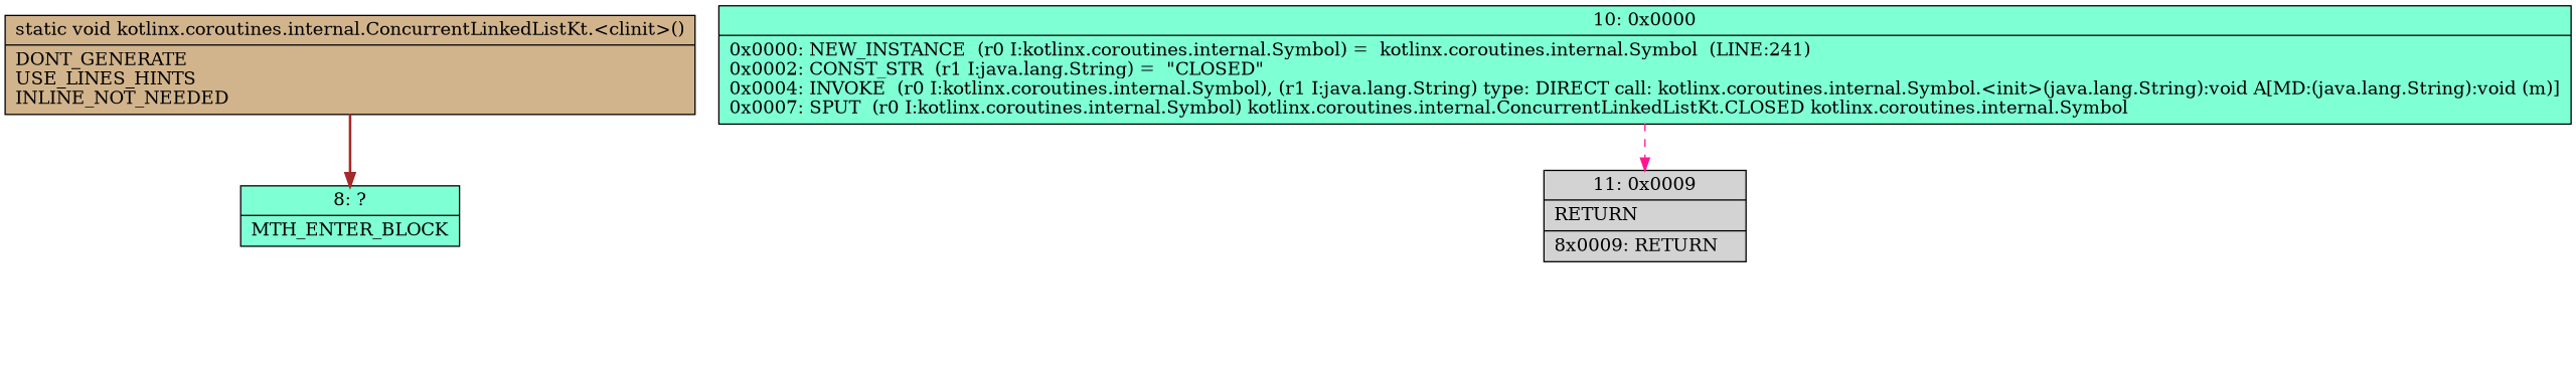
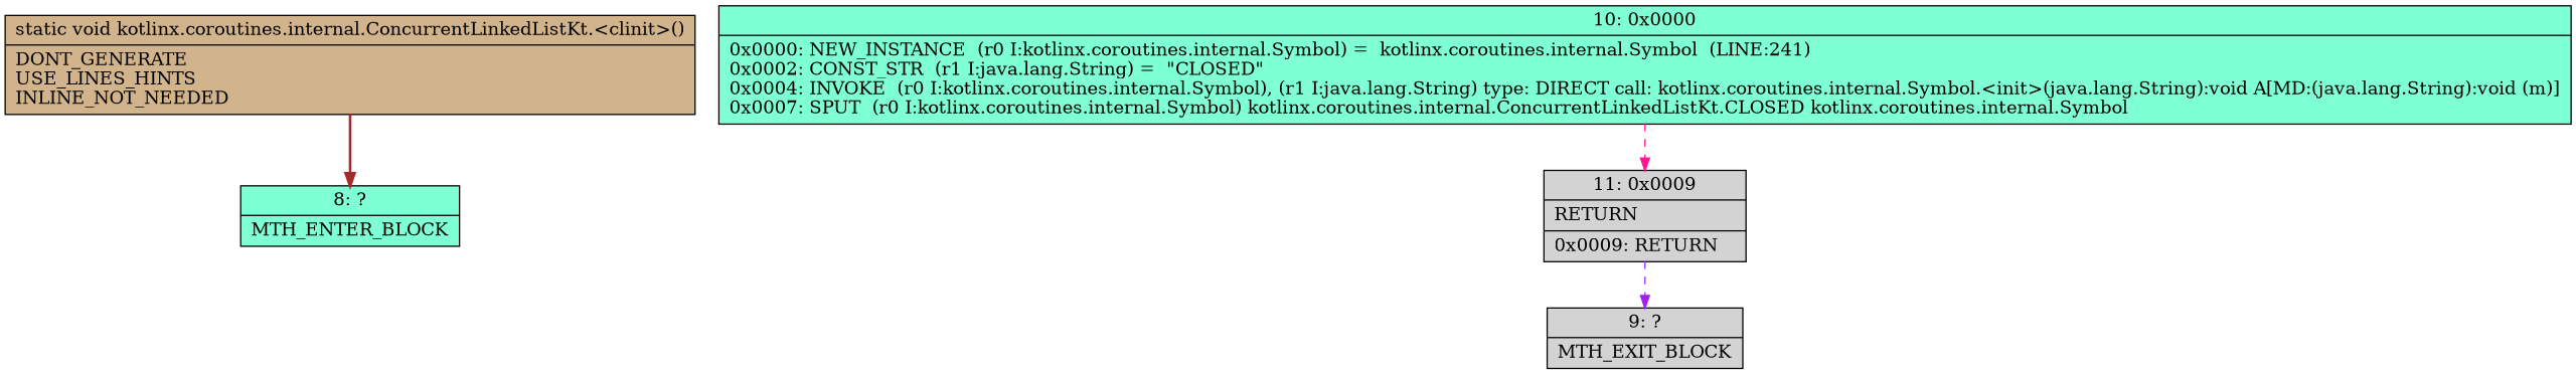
  digraph {
    node [fillcolor=aquamarine shape=record style=filled]
    edge [style=dashed]
    n1 [label="{8\:\ ?|MTH_ENTER_BLOCK\l}"]
    n2 [label="{10\:\ 0x0000|0x0000: NEW_INSTANCE  (r0 I:kotlinx.coroutines.internal.Symbol) =  kotlinx.coroutines.internal.Symbol  (LINE:241)\l0x0002: CONST_STR  (r1 I:java.lang.String) =  \"CLOSED\" \l0x0004: INVOKE  (r0 I:kotlinx.coroutines.internal.Symbol), (r1 I:java.lang.String) type: DIRECT call: kotlinx.coroutines.internal.Symbol.\<init\>(java.lang.String):void A[MD:(java.lang.String):void (m)]\l0x0007: SPUT  (r0 I:kotlinx.coroutines.internal.Symbol) kotlinx.coroutines.internal.ConcurrentLinkedListKt.CLOSED kotlinx.coroutines.internal.Symbol \l}"]
-   n3 [fillcolor=lightgrey label="{11\:\ 0x0009|RETURN\l|8x0009: RETURN   \l}"]
+   n3 [fillcolor=lightgrey label="{11\:\ 0x0009|RETURN\l|0x0009: RETURN   \l}"]
+   n4 [fillcolor=lightgrey label="{9\:\ ?|MTH_EXIT_BLOCK\l}"]
    n5 [fillcolor=tan label="{static void kotlinx.coroutines.internal.ConcurrentLinkedListKt.\<clinit\>()  | DONT_GENERATE\lUSE_LINES_HINTS\lINLINE_NOT_NEEDED\l}"]
    n2 -> n3 [color=deeppink]
+   n3 -> n4 [color=purple]
    n5 -> n1 [color=brown style=bold]
  }
